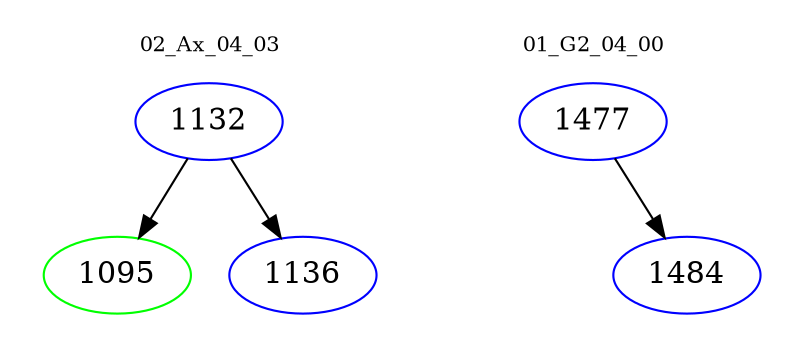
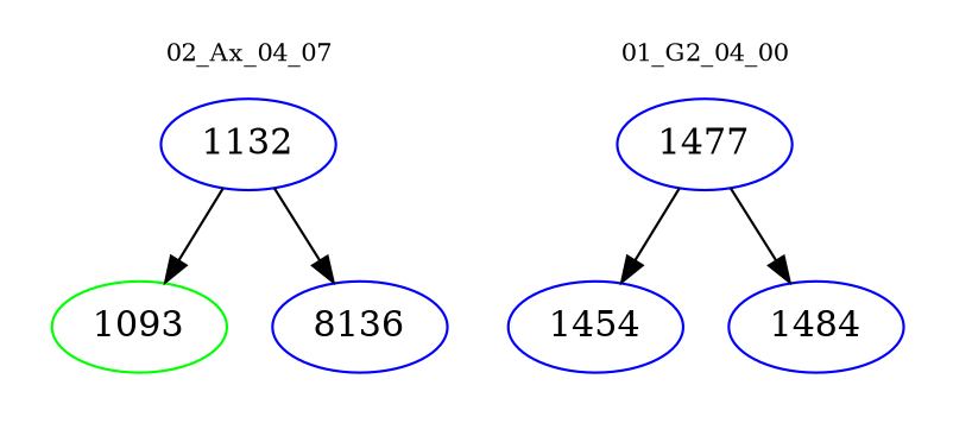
  digraph {
    node [color=blue]
    edge [color=black]
    n1 [label=1132]
-   n2 [color=green label=1095]
-   n3 [label=1136]
+   n2 [color=green label=1093]
+   n3 [label=8136]
    n4 [label=1477]
+   n5 [label=1454]
    n6 [label=1484]
    subgraph cluster_1 {
      color=white
      fontsize=10
-     label="02_Ax_04_03"
+     label="02_Ax_04_07"
      n1
      n2
      n3
    }
    subgraph cluster_2 {
      color=white
      fontsize=10
      label="01_G2_04_00"
      n4
+     n5
      n6
    }
    n1 -> n2
    n1 -> n3
+   n4 -> n5
    n4 -> n6
  }
